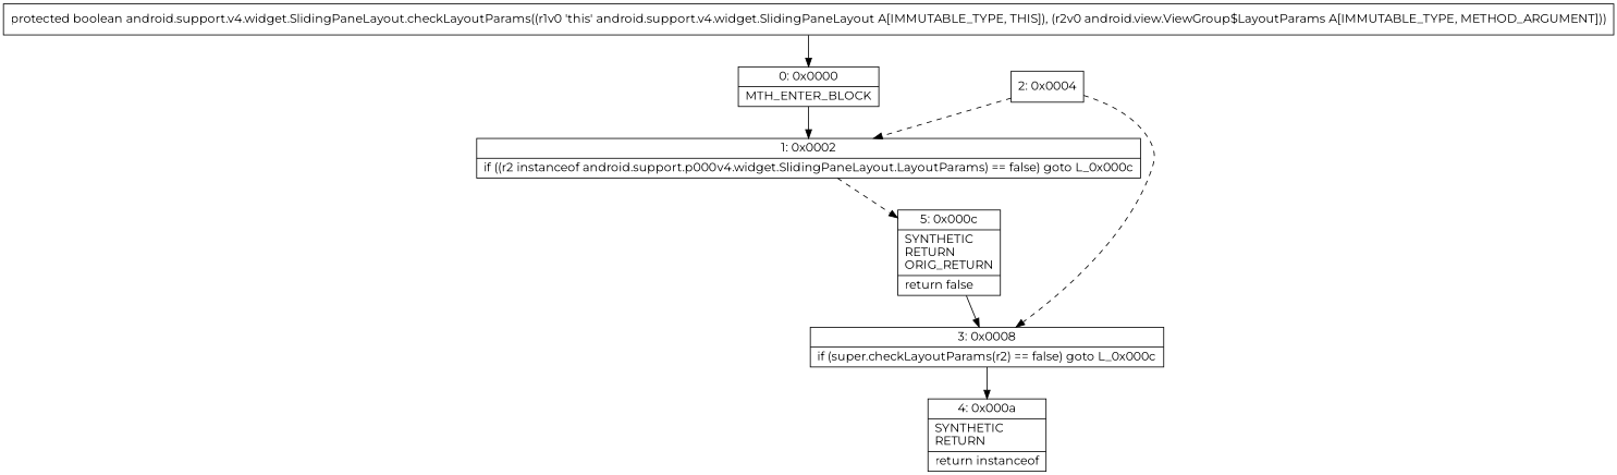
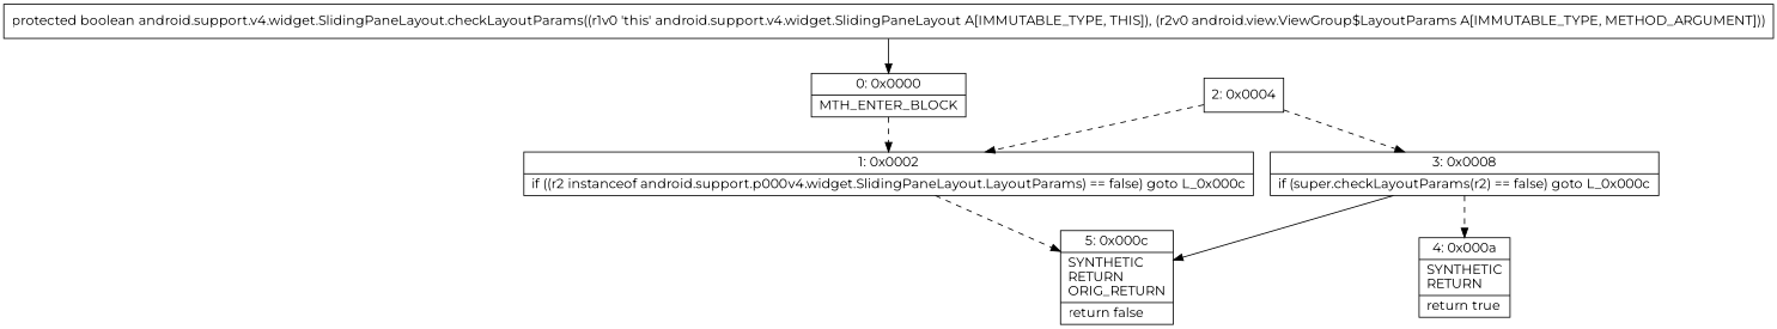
  digraph {
    fontname=Montserrat
    node [fontname=Montserrat shape=record]
    edge [fontname=Montserrat style=dashed]
    n1 [label="{0\:\ 0x0000|MTH_ENTER_BLOCK\l}"]
    n2 [label="{1\:\ 0x0002|if ((r2 instanceof android.support.p000v4.widget.SlidingPaneLayout.LayoutParams) == false) goto L_0x000c\l}"]
    n3 [label="{5\:\ 0x000c|SYNTHETIC\lRETURN\lORIG_RETURN\l|return false\l}"]
    n4 [label="{2\:\ 0x0004}"]
    n5 [label="{3\:\ 0x0008|if (super.checkLayoutParams(r2) == false) goto L_0x000c\l}"]
-   n6 [label="{4\:\ 0x000a|SYNTHETIC\lRETURN\l|return instanceof\l}"]
+   n6 [label="{4\:\ 0x000a|SYNTHETIC\lRETURN\l|return true\l}"]
    n7 [label="{protected boolean android.support.v4.widget.SlidingPaneLayout.checkLayoutParams((r1v0 'this' android.support.v4.widget.SlidingPaneLayout A[IMMUTABLE_TYPE, THIS]), (r2v0 android.view.ViewGroup$LayoutParams A[IMMUTABLE_TYPE, METHOD_ARGUMENT])) }"]
-   n1 -> n2 [style=""]
+   n1 -> n2
    n2 -> n3
    n4 -> n2
    n4 -> n5
-   n3 -> n5 [style=""]
-   n5 -> n6 [style=solid]
+   n5 -> n3 [style=""]
+   n5 -> n6
    n7 -> n1 [style=""]
  }
